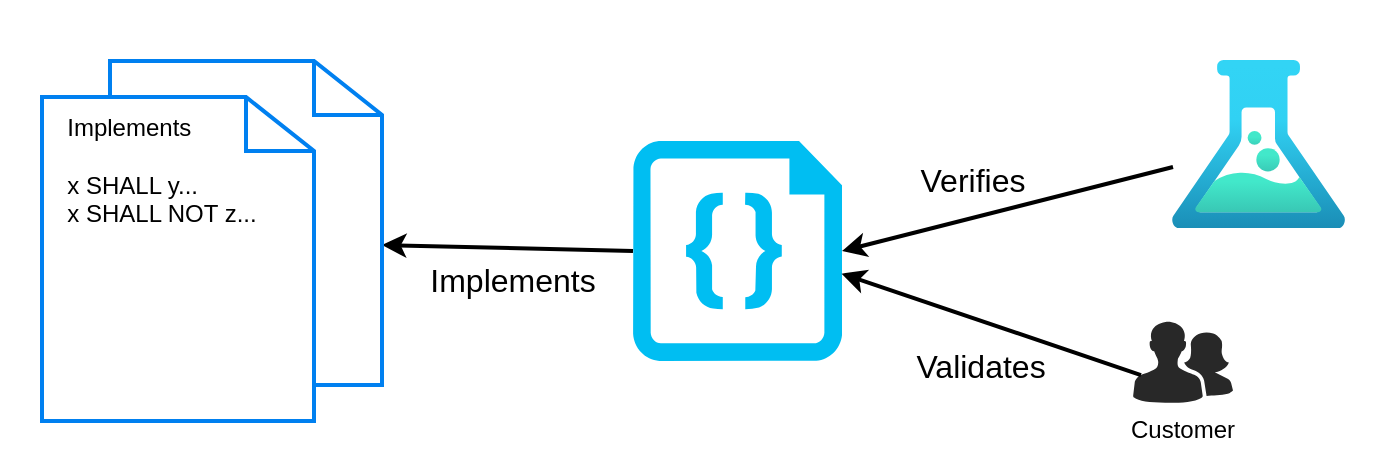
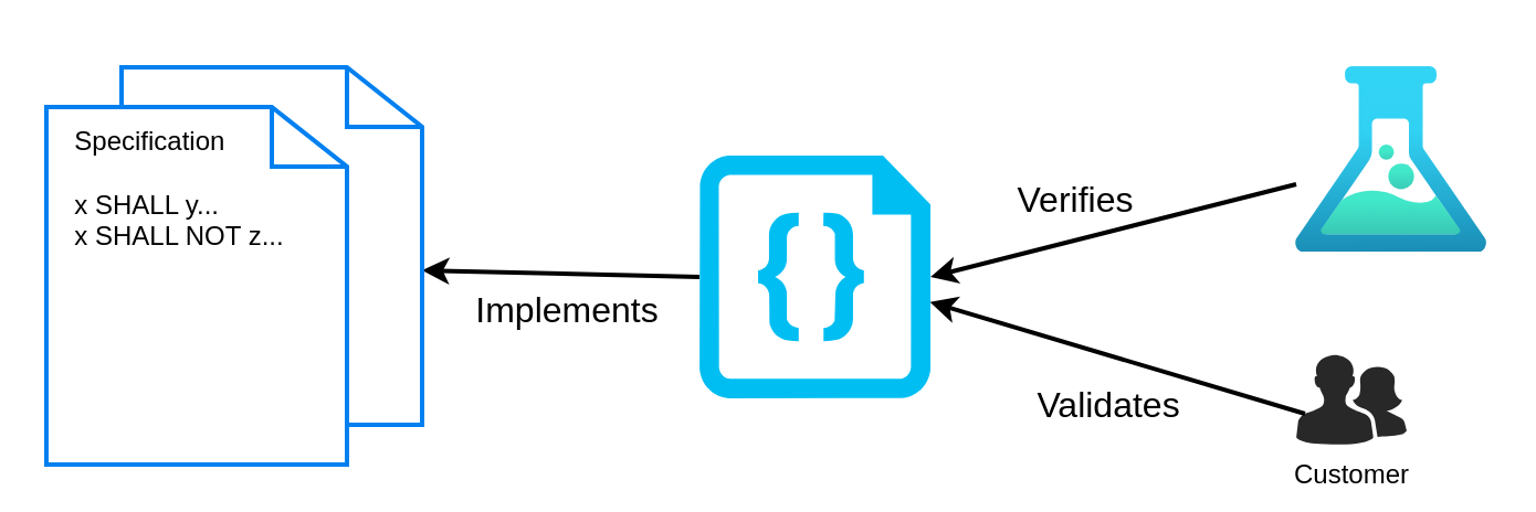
  <mxCell id="0" />
  <mxCell id="1" parent="0" />
  <mxCell id="2" value="" style="image;aspect=fixed;html=1;points=[];align=center;fontSize=12;image=img/lib/azure2/general/Load_Test.svg;" vertex="1" parent="1"><mxGeometry x="586" y="30" width="86.55" height="84" as="geometry" /></mxCell>
  <mxCell id="3" value="" style="verticalLabelPosition=bottom;html=1;verticalAlign=top;align=center;strokeColor=none;fillColor=#00BEF2;shape=mxgraph.azure.code_file;pointerEvents=1;" vertex="1" parent="1"><mxGeometry x="316" y="70" width="104.5" height="110" as="geometry" /></mxCell>
  <mxCell id="4" value="" style="endArrow=none;html=1;rounded=0;entryX=0;entryY=0.5;entryDx=0;entryDy=0;entryPerimeter=0;startArrow=classic;startFill=1;endFill=0;strokeWidth=2;" edge="1" parent="1" source="9" target="3"><mxGeometry width="50" height="50" relative="1" as="geometry"><mxPoint x="136" y="280" as="sourcePoint" /><mxPoint x="566" y="130" as="targetPoint" /></mxGeometry></mxCell>
  <mxCell id="5" value="&lt;font style=&quot;font-size: 16px;&quot;&gt;Implements&lt;/font&gt;" style="edgeLabel;html=1;align=center;verticalAlign=middle;resizable=0;points=[];" vertex="1" connectable="0" parent="4"><mxGeometry x="0.029" y="-1" relative="1" as="geometry"><mxPoint y="15" as="offset" /></mxGeometry></mxCell>
  <mxCell id="6" value="&lt;font style=&quot;font-size: 16px;&quot;&gt;Verifies&lt;/font&gt;" style="endArrow=none;html=1;rounded=0;exitX=1;exitY=0.5;exitDx=0;exitDy=0;exitPerimeter=0;endFill=0;startArrow=classic;startFill=1;strokeWidth=2;" edge="1" parent="1" source="3" target="2"><mxGeometry x="-0.155" y="18" width="50" height="50" relative="1" as="geometry"><mxPoint x="246" y="308" as="sourcePoint" /><mxPoint x="429" y="459" as="targetPoint" /><mxPoint as="offset" /></mxGeometry></mxCell>
- <mxCell id="7" value="Customer" style="verticalLabelPosition=bottom;sketch=0;html=1;fillColor=#282828;strokeColor=none;verticalAlign=top;pointerEvents=1;align=center;shape=mxgraph.cisco_safe.people_places_things_icons.icon2;" vertex="1" parent="1"><mxGeometry x="566" y="160" width="50" height="41" as="geometry" /></mxCell>
+ <mxCell id="7" value="Customer" style="verticalLabelPosition=bottom;sketch=0;html=1;fillColor=#282828;strokeColor=none;verticalAlign=top;pointerEvents=1;align=center;shape=mxgraph.cisco_safe.people_places_things_icons.icon2;" vertex="1" parent="1"><mxGeometry x="586" y="160" width="50" height="41" as="geometry" /></mxCell>
  <mxCell id="8" value="" style="group" vertex="1" connectable="0" parent="1"><mxGeometry x="20.5" y="20" width="170" height="190" as="geometry" /></mxCell>
  <mxCell id="9" value="" style="html=1;verticalLabelPosition=bottom;align=left;labelBackgroundColor=#ffffff;verticalAlign=top;strokeWidth=2;strokeColor=#0080F0;shadow=0;dashed=0;shape=mxgraph.ios7.icons.documents;" vertex="1" parent="8"><mxGeometry y="10" width="170" height="180" as="geometry" /></mxCell>
- <mxCell id="10" value="&lt;div align=&quot;left&quot;&gt;Implements&lt;br&gt;&lt;br&gt;x SHALL y...&lt;br&gt;x SHALL NOT z...&lt;br&gt;&lt;/div&gt;" style="text;html=1;align=center;verticalAlign=middle;whiteSpace=wrap;rounded=0;" vertex="1" parent="8"><mxGeometry x="5.5" width="110" height="130" as="geometry" /></mxCell>
+ <mxCell id="10" value="&lt;div align=&quot;left&quot;&gt;Specification&lt;br&gt;&lt;br&gt;x SHALL y...&lt;br&gt;x SHALL NOT z...&lt;br&gt;&lt;/div&gt;" style="text;html=1;align=center;verticalAlign=middle;whiteSpace=wrap;rounded=0;" vertex="1" parent="8"><mxGeometry x="5.5" width="110" height="130" as="geometry" /></mxCell>
  <mxCell id="11" value="&lt;font style=&quot;font-size: 16px;&quot;&gt;Validates&lt;/font&gt;" style="endArrow=none;html=1;rounded=0;exitX=0.998;exitY=0.603;exitDx=0;exitDy=0;exitPerimeter=0;endFill=0;startArrow=classic;startFill=1;strokeWidth=2;entryX=0.08;entryY=0.659;entryDx=0;entryDy=0;entryPerimeter=0;" edge="1" parent="1" source="3" target="7"><mxGeometry x="0.024" y="-22" width="50" height="50" relative="1" as="geometry"><mxPoint x="431" y="135" as="sourcePoint" /><mxPoint x="596" y="93" as="targetPoint" /><mxPoint as="offset" /></mxGeometry></mxCell>
